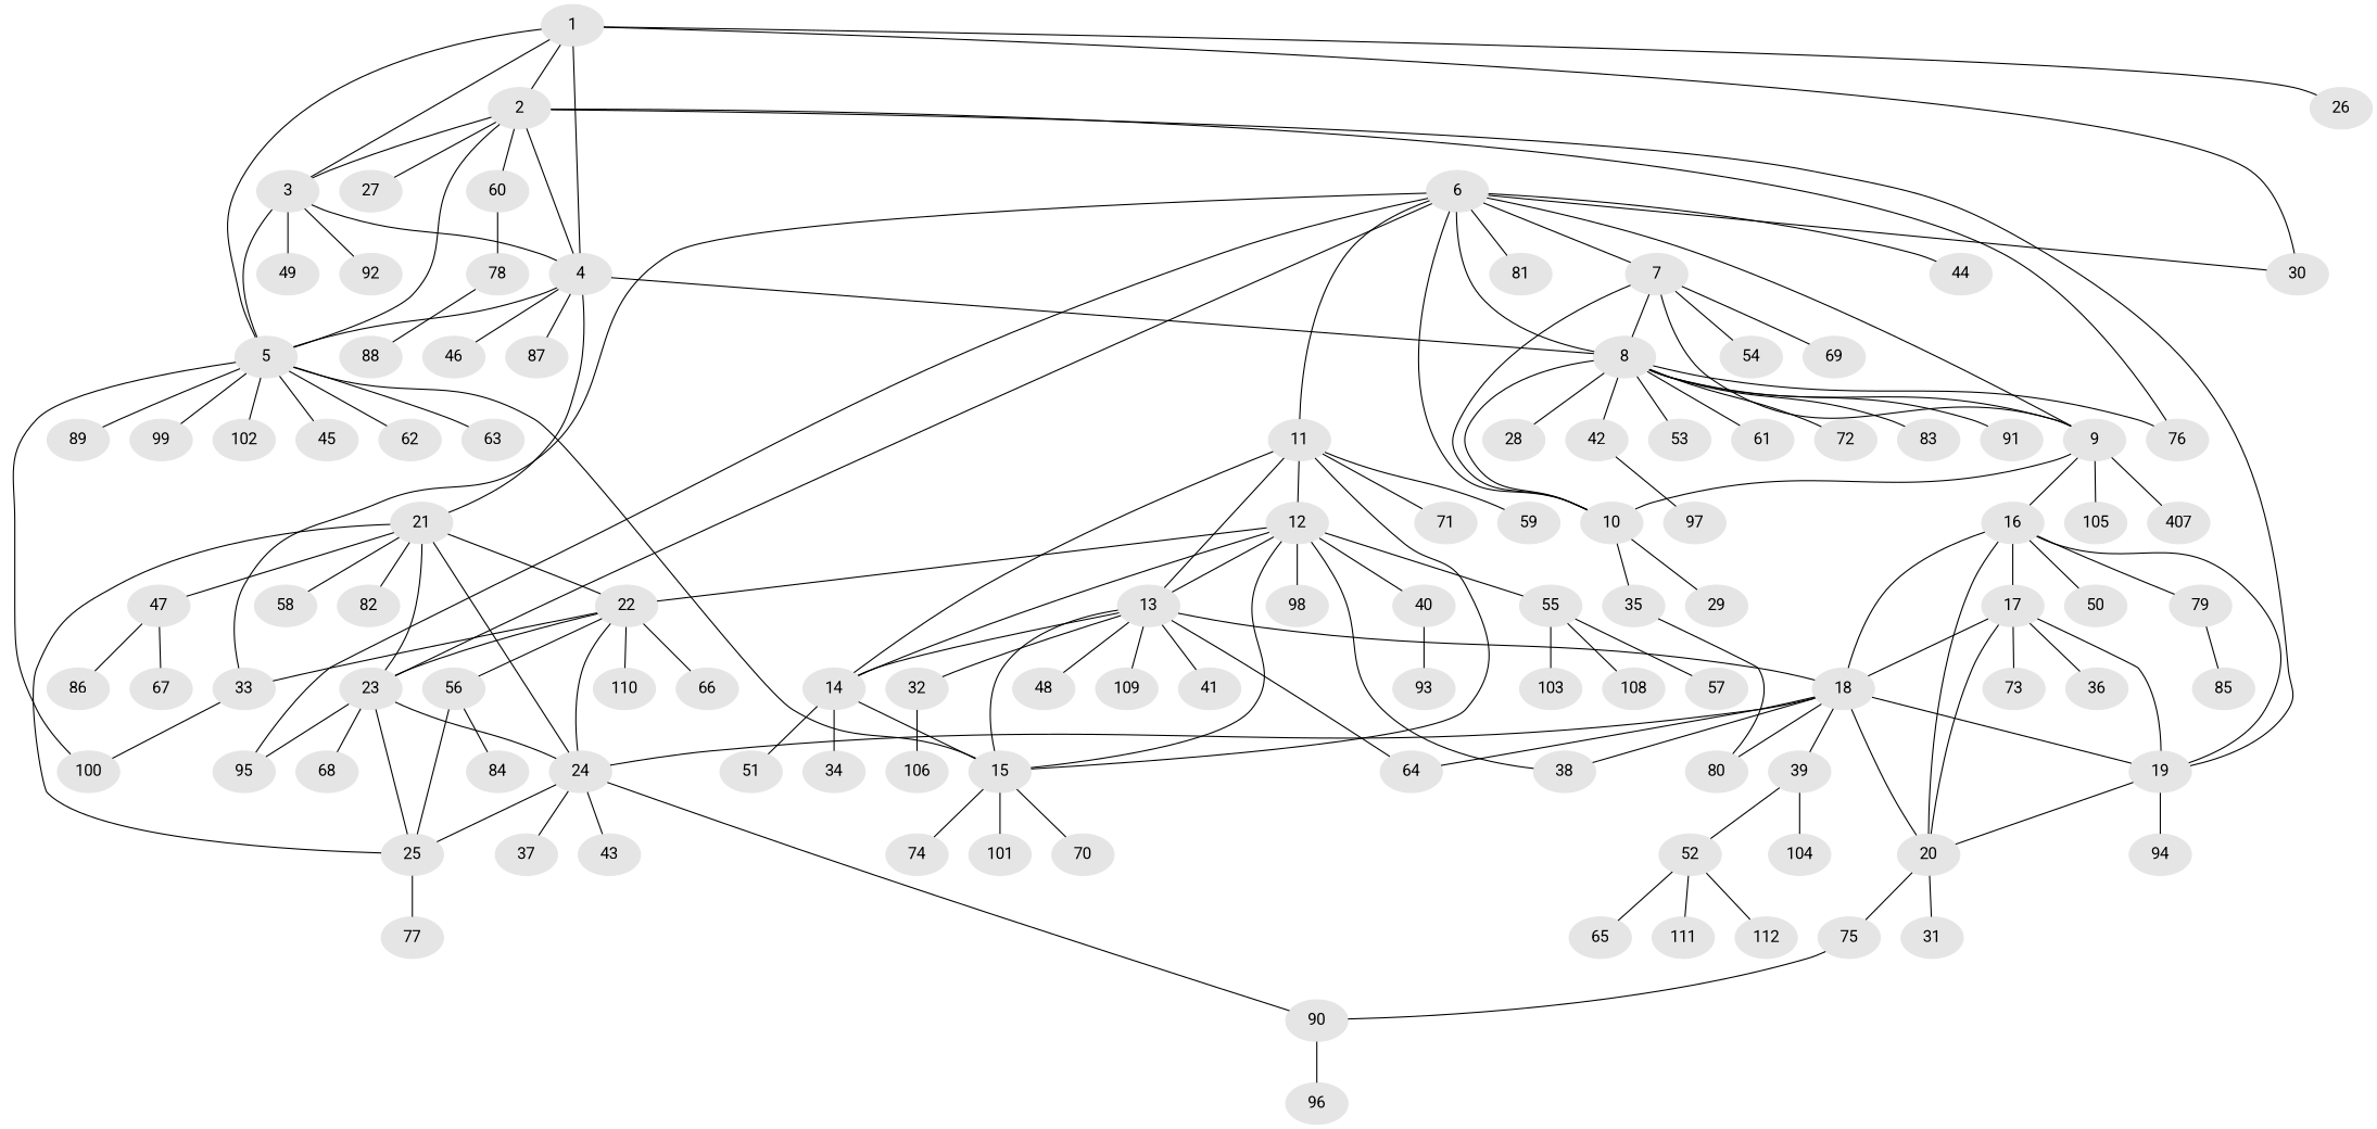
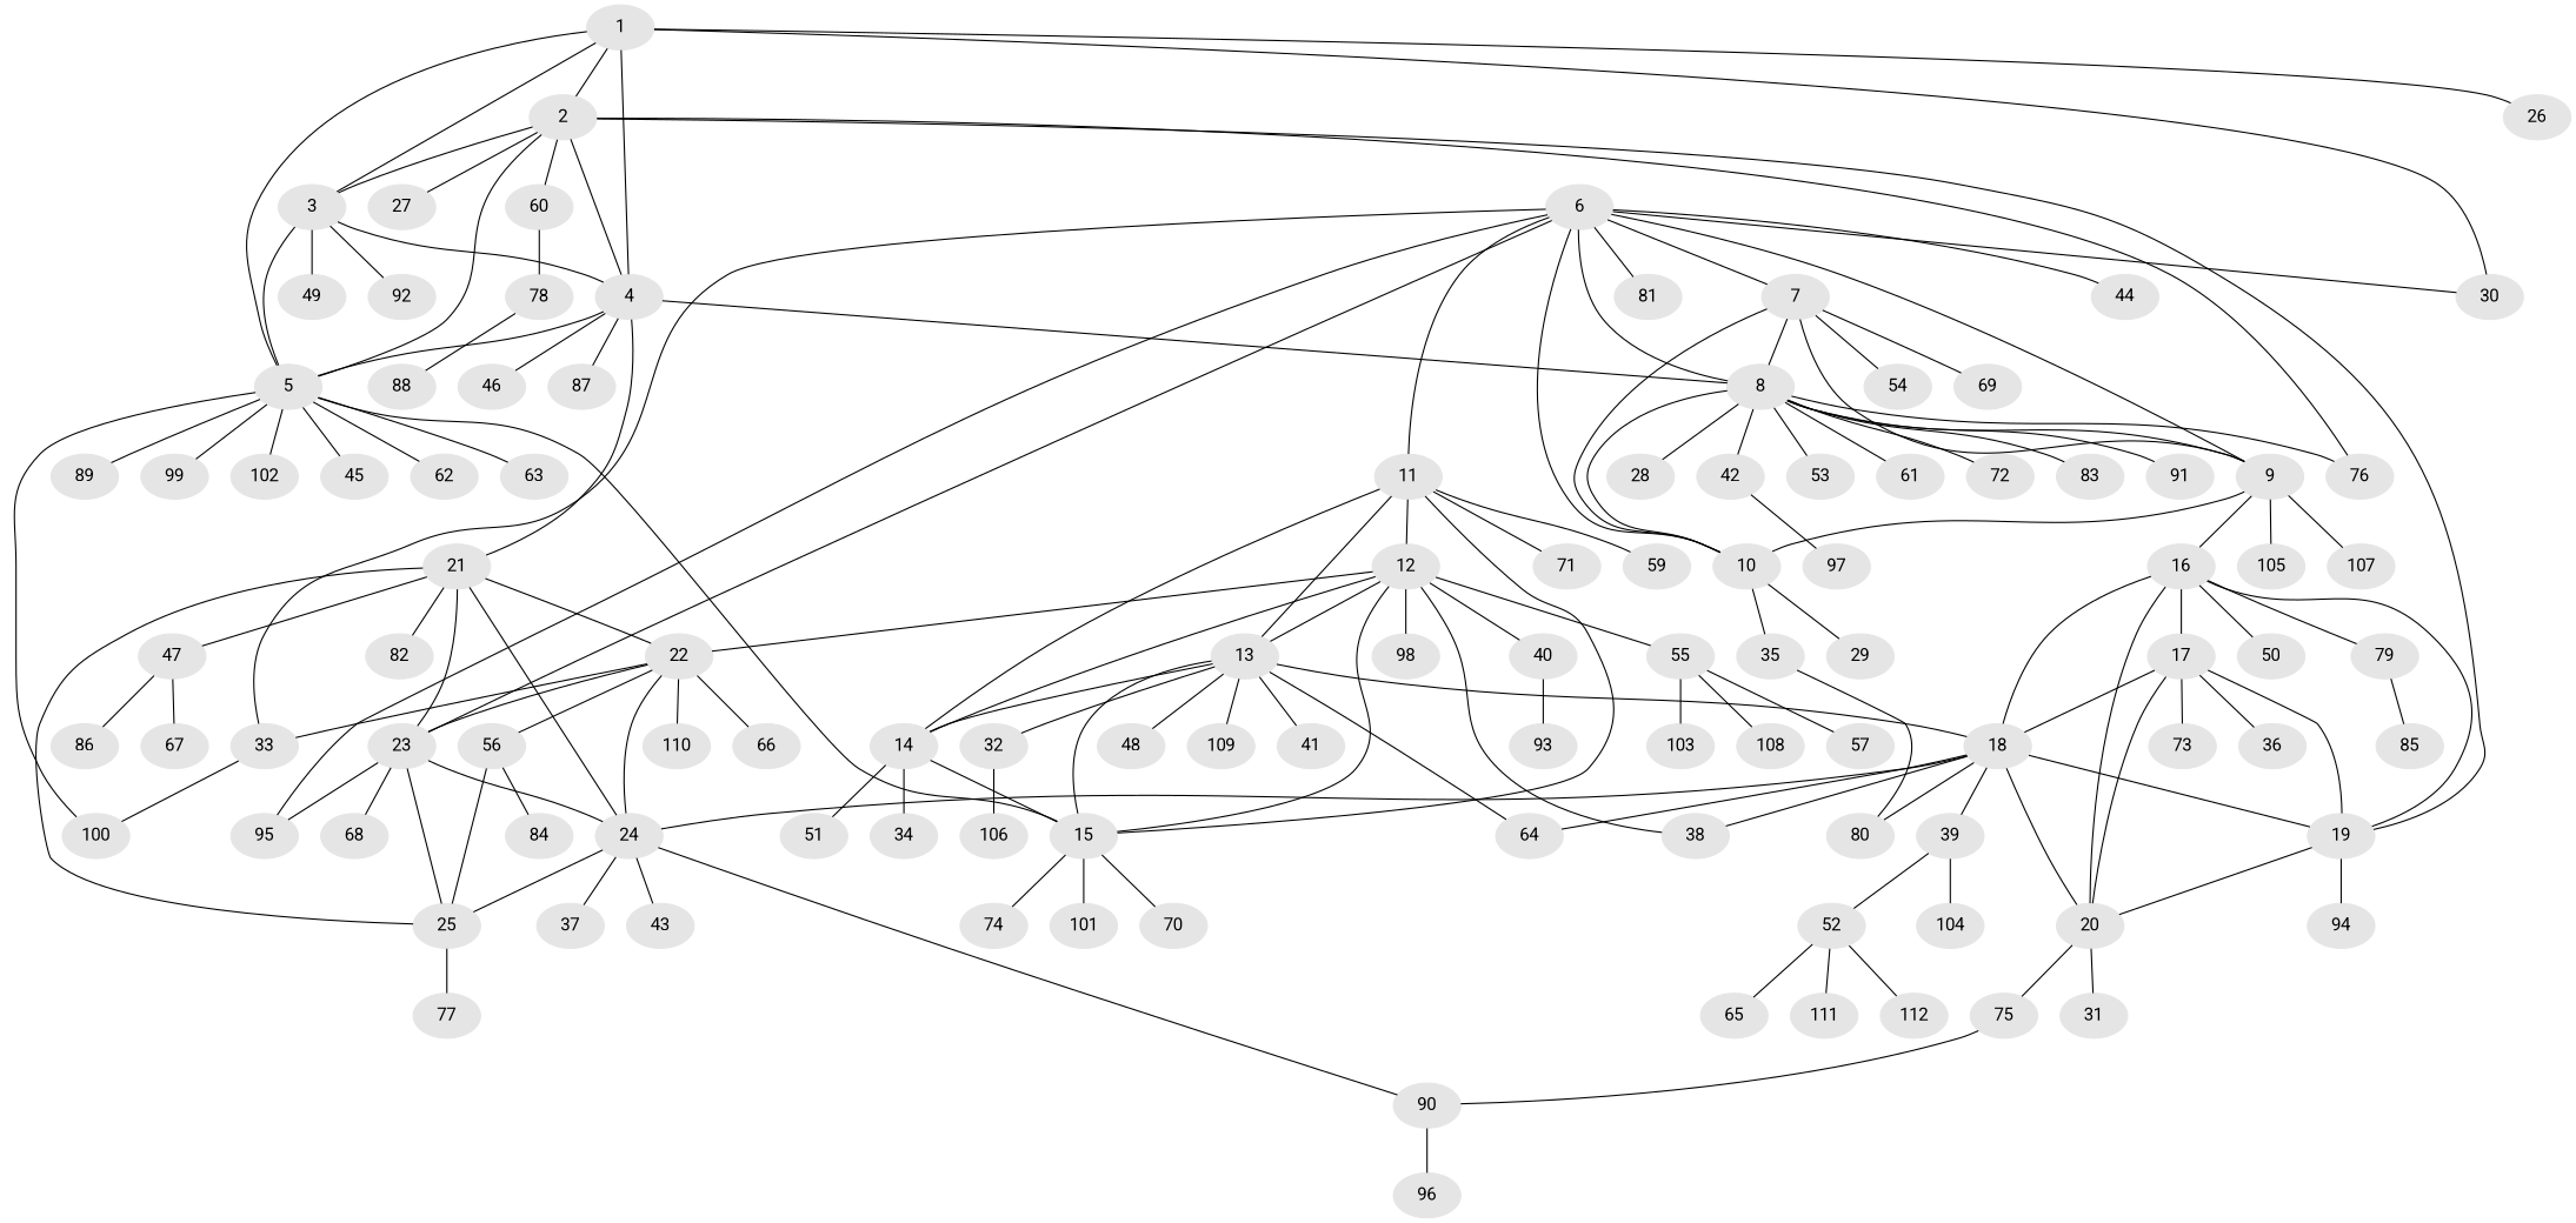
  graph {
    fontname=Roboto
    node [color=gray90 fontname=Roboto style=filled]
    edge [fontname=Roboto]
    1
    2
    3
    4
    5
    26
    30
    19
    27
    60
    76
    49
    92
    8
    21
    46
    87
    15
    45
    62
    63
    89
    99
    100
    102
    20
    94
    78
    9
    10
    28
    42
    53
    61
    72
    83
    91
    23
    22
    24
    25
    47
-   58
    82
    70
    74
    101
    6
    7
    11
    33
    44
    81
    95
    54
    69
    16
    105
-   107 [label=407]
+   107
    29
    35
    12
    13
    14
    59
    71
    68
    97
    18
    17
    50
    79
    80
    38
    40
    55
    98
    32
    41
    48
    64
    109
    34
    51
    56
    66
    110
    93
    57
    103
    108
    39
    106
    36
    73
    31
    75
    85
    37
    43
    90
    52
    104
    77
    67
    86
    84
    96
    65
    111
    112
    88
    1 -- 2
    1 -- 3
    1 -- 4
    1 -- 5
    1 -- 26
    1 -- 30
    2 -- 3
    2 -- 4
    2 -- 5
    2 -- 19
    2 -- 27
    2 -- 60
    2 -- 76
    3 -- 4
    3 -- 5
    3 -- 49
    3 -- 92
    4 -- 5
    4 -- 8
    4 -- 21
    4 -- 46
    4 -- 87
    5 -- 15
    5 -- 45
    5 -- 62
    5 -- 63
    5 -- 89
    5 -- 99
    5 -- 100
    5 -- 102
    19 -- 20
    19 -- 94
    60 -- 78
    8 -- 76
    8 -- 9
    8 -- 10
    8 -- 28
    8 -- 42
    8 -- 53
    8 -- 61
    8 -- 72
    8 -- 83
    8 -- 91
    21 -- 23
    21 -- 22
    21 -- 24
    21 -- 25
    21 -- 47
-   21 -- 58
    21 -- 82
    15 -- 70
    15 -- 74
    15 -- 101
    20 -- 31
    20 -- 75
    78 -- 88
    9 -- 10
    9 -- 16
    9 -- 105
    9 -- 107
    10 -- 29
    10 -- 35
    42 -- 97
    23 -- 24
    23 -- 25
    23 -- 95
    23 -- 68
    22 -- 23
    22 -- 24
    22 -- 33
    22 -- 56
    22 -- 66
    22 -- 110
    24 -- 25
    24 -- 37
    24 -- 43
    24 -- 90
    25 -- 77
    47 -- 67
    47 -- 86
    6 -- 30
    6 -- 8
    6 -- 9
    6 -- 10
    6 -- 23
    6 -- 7
    6 -- 11
    6 -- 33
    6 -- 44
    6 -- 81
    6 -- 95
    7 -- 8
    7 -- 9
    7 -- 10
    7 -- 54
    7 -- 69
    11 -- 15
    11 -- 12
    11 -- 13
    11 -- 14
    11 -- 59
    11 -- 71
    33 -- 100
    16 -- 19
    16 -- 20
    16 -- 18
    16 -- 17
    16 -- 50
    16 -- 79
    35 -- 80
    12 -- 15
    12 -- 22
    12 -- 13
    12 -- 14
    12 -- 38
    12 -- 40
    12 -- 55
    12 -- 98
    13 -- 15
    13 -- 14
    13 -- 18
    13 -- 32
    13 -- 41
    13 -- 48
    13 -- 64
    13 -- 109
    14 -- 15
    14 -- 34
    14 -- 51
    18 -- 19
    18 -- 20
    18 -- 24
    18 -- 80
    18 -- 38
    18 -- 64
    18 -- 39
    17 -- 19
    17 -- 20
    17 -- 18
    17 -- 36
    17 -- 73
    79 -- 85
    40 -- 93
    55 -- 57
    55 -- 103
    55 -- 108
    32 -- 106
    56 -- 25
    56 -- 84
    39 -- 52
    39 -- 104
    75 -- 90
    90 -- 96
    52 -- 65
    52 -- 111
    52 -- 112
  }
